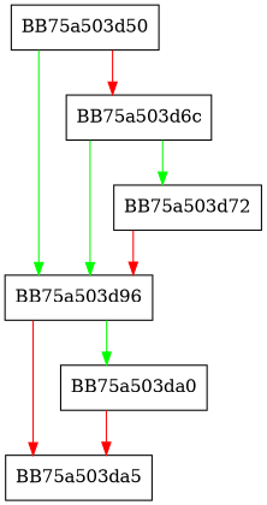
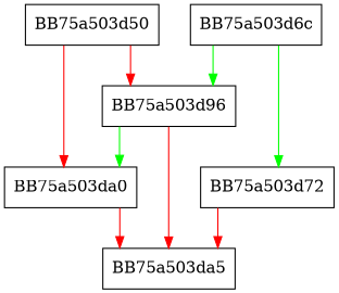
  digraph {
    splines=ortho
    node [shape=box]
    edge [color=green]
    BB75a503d50
    BB75a503d96
    BB75a503d6c
    BB75a503da5
    BB75a503da0
    BB75a503d72
-   BB75a503d50 -> BB75a503d96
-   BB75a503d50 -> BB75a503d6c [color=red]
+   BB75a503d50 -> BB75a503d96 [color=red]
+   BB75a503d50 -> BB75a503da0 [color=red]
    BB75a503d96 -> BB75a503da5 [color=red]
    BB75a503d96 -> BB75a503da0
    BB75a503d6c -> BB75a503d96
    BB75a503d6c -> BB75a503d72
    BB75a503da0 -> BB75a503da5 [color=red]
-   BB75a503d72 -> BB75a503d96 [color=red]
+   BB75a503d72 -> BB75a503da5 [color=red]
  }
